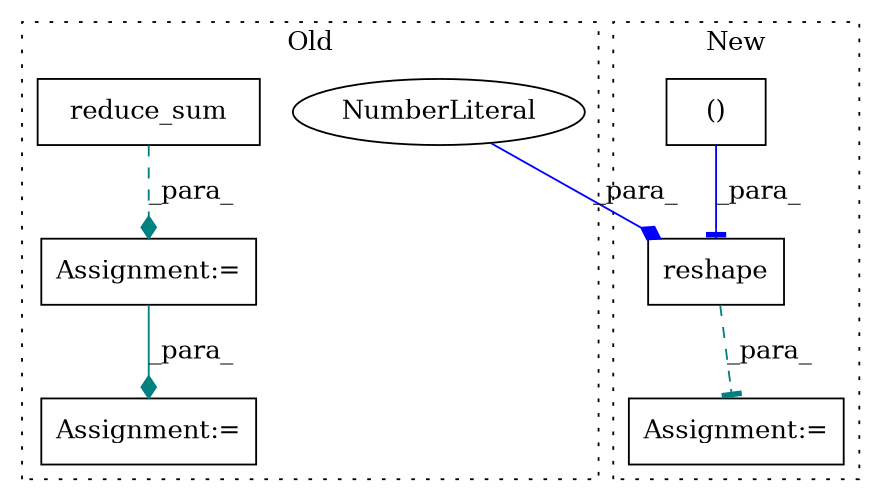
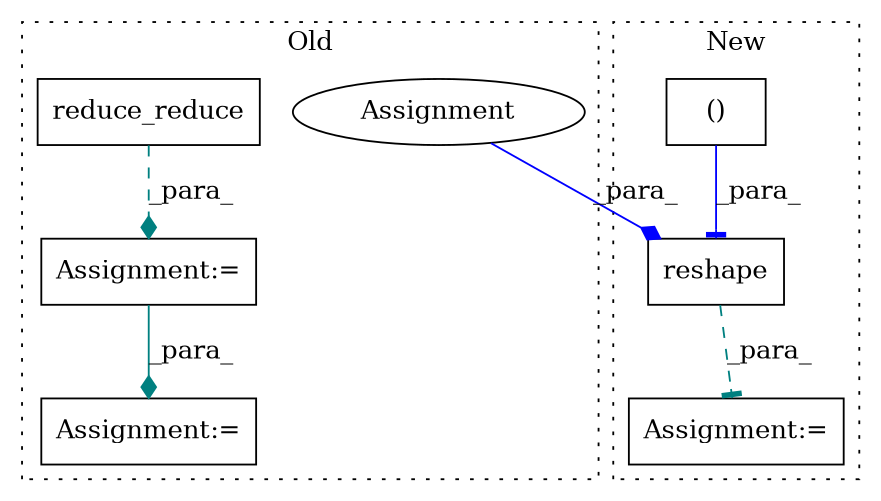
  digraph {
    node [a=7 l=1 shape=box]
    edge [arrowhead=diamond color=teal style=solid]
-   n1 [a=32 l="11,1" label=reduce_sum s="10769,10783"]
-   n2 [a=34 label=NumberLiteral s=10782 shape=ellipse]
+   n1 [a=32 l="11,1" label=reduce_reduce s="10769,10783"]
+   n2 [a=34 label=Assignment s=10782 shape=ellipse]
    n3 [label="Assignment:=" s=10967]
    n4 [label="Assignment:=" s=10757]
    n5 [a=32 l="8,2" label=reshape s="11003,11053"]
    n6 [label="Assignment:=" s=10965]
    n7 [a=106 l=25 label="()" s=11028]
    subgraph cluster_1 {
      label=Old
      style=dotted
      n1
      n2
      n3
      n4
    }
    subgraph cluster_2 {
      label=New
      style=dotted
      n5
      n6
      n7
    }
    n1 -> n4 [label=_para_ style=dashed]
    n2 -> n5 [color=blue label=_para_]
    n4 -> n3 [label=_para_]
    n5 -> n6 [arrowhead=tee label=_para_ style=dashed]
    n7 -> n5 [arrowhead=tee color=blue label=_para_]
  }
